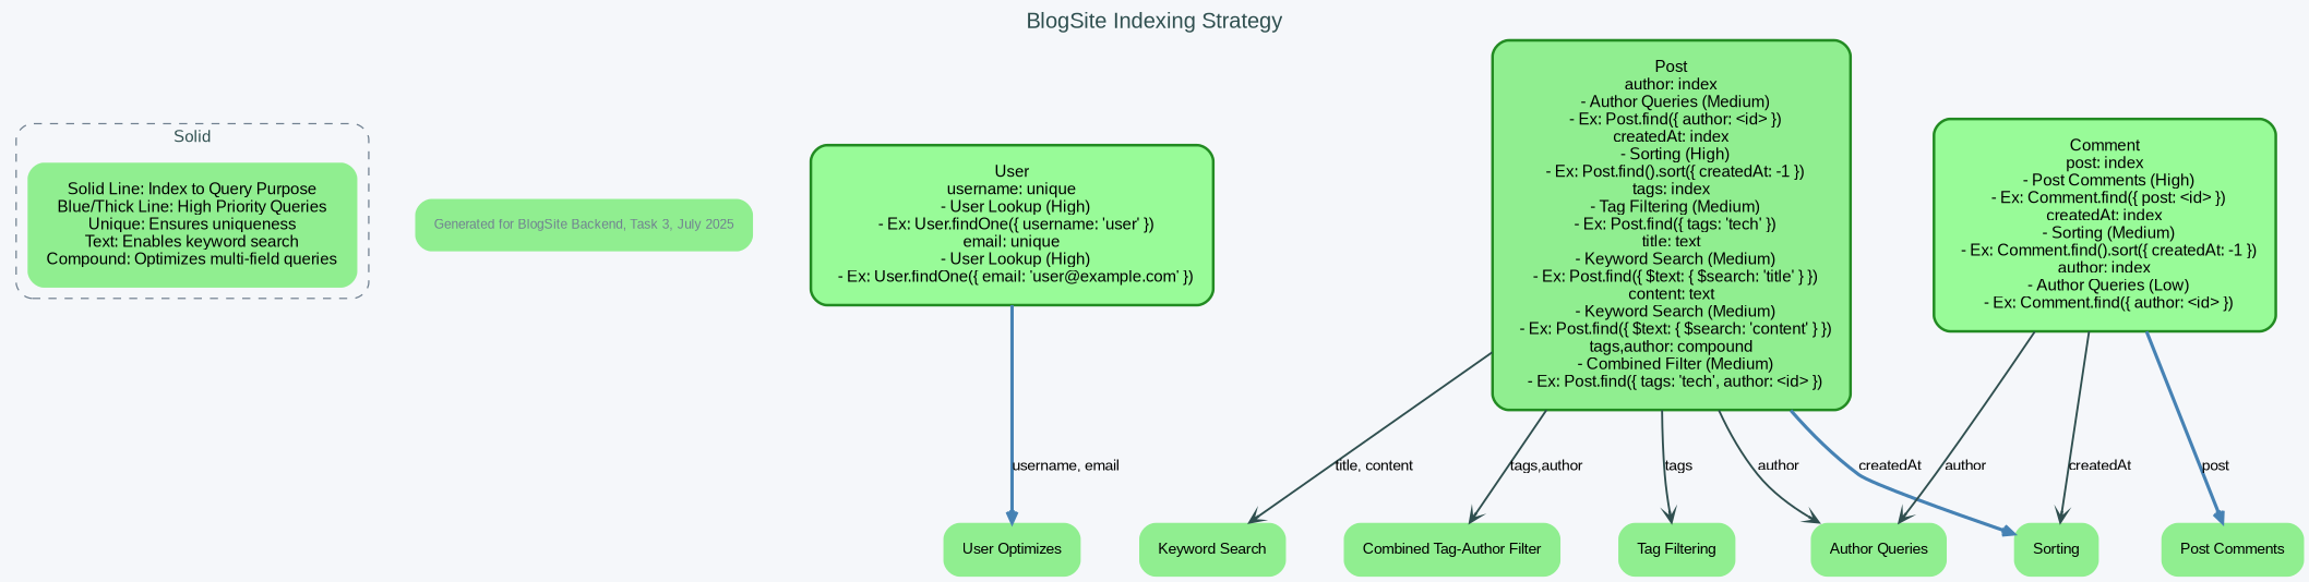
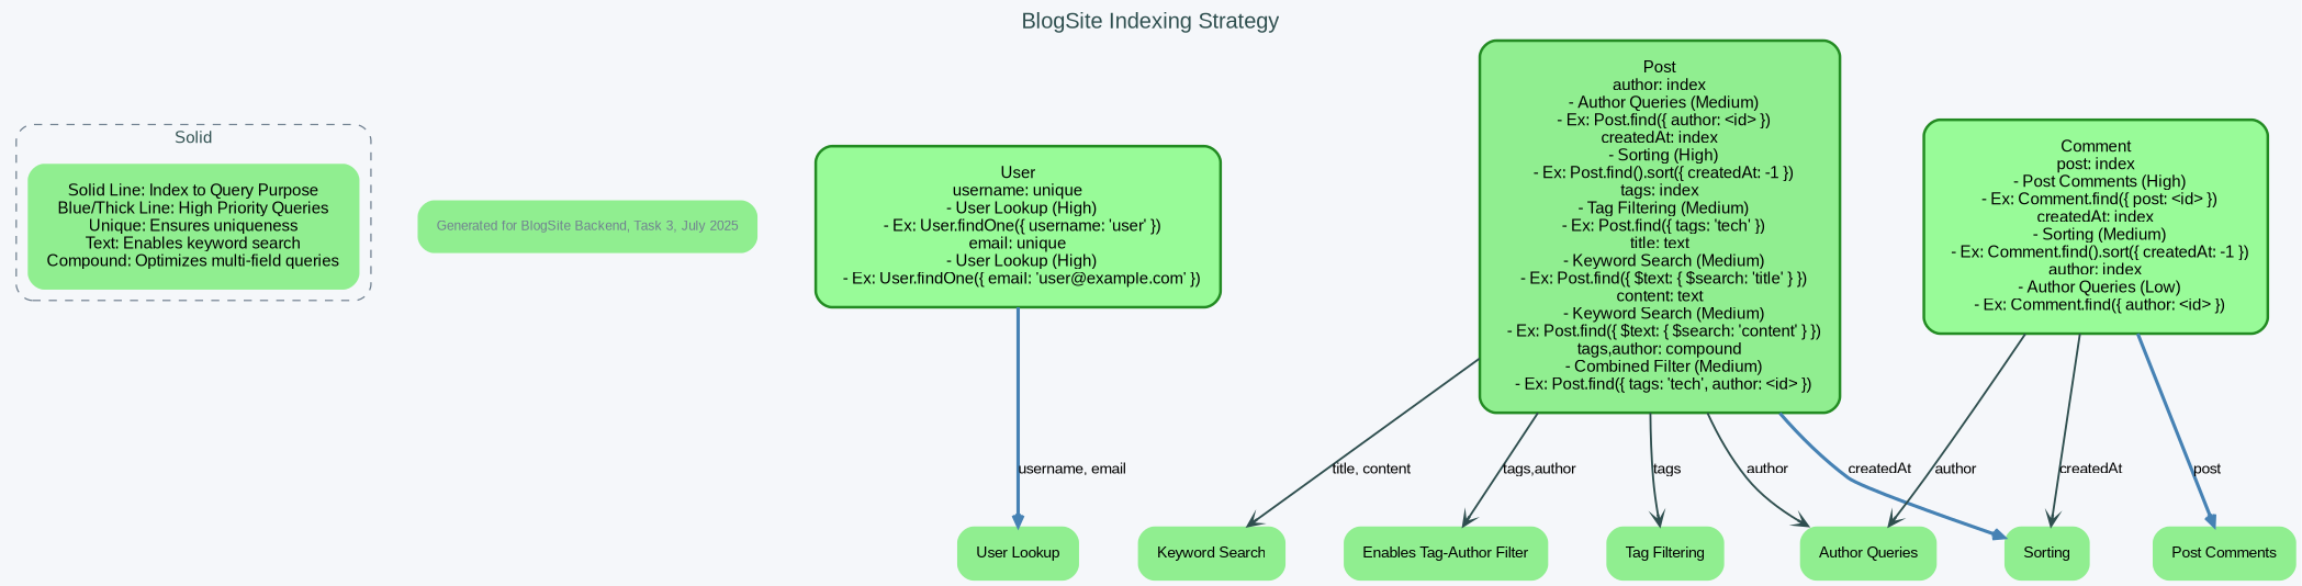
  digraph {
    bgcolor="#F5F7FA"
    fontcolor="#2F4F4F"
    fontname=Arial
    fontsize=16
    label="BlogSite Indexing Strategy"
    labelloc=t
    nodesep=0.6
    rankdir=TB
    ranksep=1.0
    splines=spline
    node [color="#228B22" fillcolor="#90EE90" fontname=Arial fontsize=11 margin=0.2 penwidth=2 shape=plaintext style="filled,rounded"]
    edge [arrowhead=vee arrowsize=0.8 color="#2F4F4F" fontname=Arial fontsize=11 penwidth=1.5 splines=spline style=solid]
    n1 [fontsize=12 label="Solid Line: Index to Query Purpose\nBlue/Thick Line: High Priority Queries\nUnique: Ensures uniqueness\nText: Enables keyword search\nCompound: Optimizes multi-field queries"]
    n2 [fontcolor="#708090" fontsize=10 label="Generated for BlogSite Backend, Task 3, July 2025"]
    n3 [fillcolor="#98FB98" fontsize=12 label="User\nusername: unique\n  - User Lookup (High)\n  - Ex: User.findOne({ username: 'user' })\nemail: unique\n  - User Lookup (High)\n  - Ex: User.findOne({ email: 'user@example.com' })" shape=box]
-   n4 [label="User Optimizes"]
+   n4 [label="User Lookup"]
    n5 [fontsize=12 label="Post\nauthor: index\n  - Author Queries (Medium)\n  - Ex: Post.find({ author: <id> })\ncreatedAt: index\n  - Sorting (High)\n  - Ex: Post.find().sort({ createdAt: -1 })\ntags: index\n  - Tag Filtering (Medium)\n  - Ex: Post.find({ tags: 'tech' })\ntitle: text\n  - Keyword Search (Medium)\n  - Ex: Post.find({ $text: { $search: 'title' } })\ncontent: text\n  - Keyword Search (Medium)\n  - Ex: Post.find({ $text: { $search: 'content' } })\ntags,author: compound\n  - Combined Filter (Medium)\n  - Ex: Post.find({ tags: 'tech', author: <id> })" shape=box]
    n6 [label="Author Queries"]
    n7 [label=Sorting]
    n8 [label="Tag Filtering"]
    n9 [label="Keyword Search"]
-   n10 [label="Combined Tag-Author Filter"]
+   n10 [label="Enables Tag-Author Filter"]
    n11 [fillcolor="#98FB98" fontsize=12 label="Comment\npost: index\n  - Post Comments (High)\n  - Ex: Comment.find({ post: <id> })\ncreatedAt: index\n  - Sorting (Medium)\n  - Ex: Comment.find().sort({ createdAt: -1 })\nauthor: index\n  - Author Queries (Low)\n  - Ex: Comment.find({ author: <id> })" shape=box]
    n12 [label="Post Comments"]
    subgraph cluster_1 {
      color="#708090"
      fillcolor="#F0F8FF"
      fontsize=12
      label=Solid
      style="dashed,rounded"
      n1
    }
    subgraph cluster_2 {
      style=invis
      n2
    }
    n3 -> n4 [color="#4682B4" label="username, email" penwidth=2.5]
    n5 -> n6 [label=author]
    n5 -> n7 [color="#4682B4" label=createdAt penwidth=2.5]
    n5 -> n8 [label=tags]
    n5 -> n9 [label="title, content"]
    n5 -> n10 [label="tags,author"]
    n11 -> n6 [label=author]
    n11 -> n7 [label=createdAt]
    n11 -> n12 [color="#4682B4" label=post penwidth=2.5]
  }
